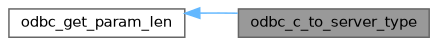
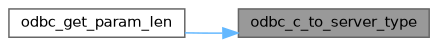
  digraph {
    rankdir=RL
    node [fontname=Helvetica fontsize=10 shape=box style=filled]
    n1 [color=gray40 fillcolor=grey60 fontcolor=black height=0.2 label=odbc_c_to_server_type width=0.4]
    n2 [color=grey40 fillcolor=white height=0.2 label=odbc_get_param_len width=0.4]
-   n2 -> n1 [color=steelblue1 dir=back fontname=Helvetica fontsize=10 labelfontname=Helvetica labelfontsize=10 style=solid]
+   n1 -> n2 [color=steelblue1 dir=back fontname=Helvetica fontsize=10 labelfontname=Helvetica labelfontsize=10 style=solid]
  }
